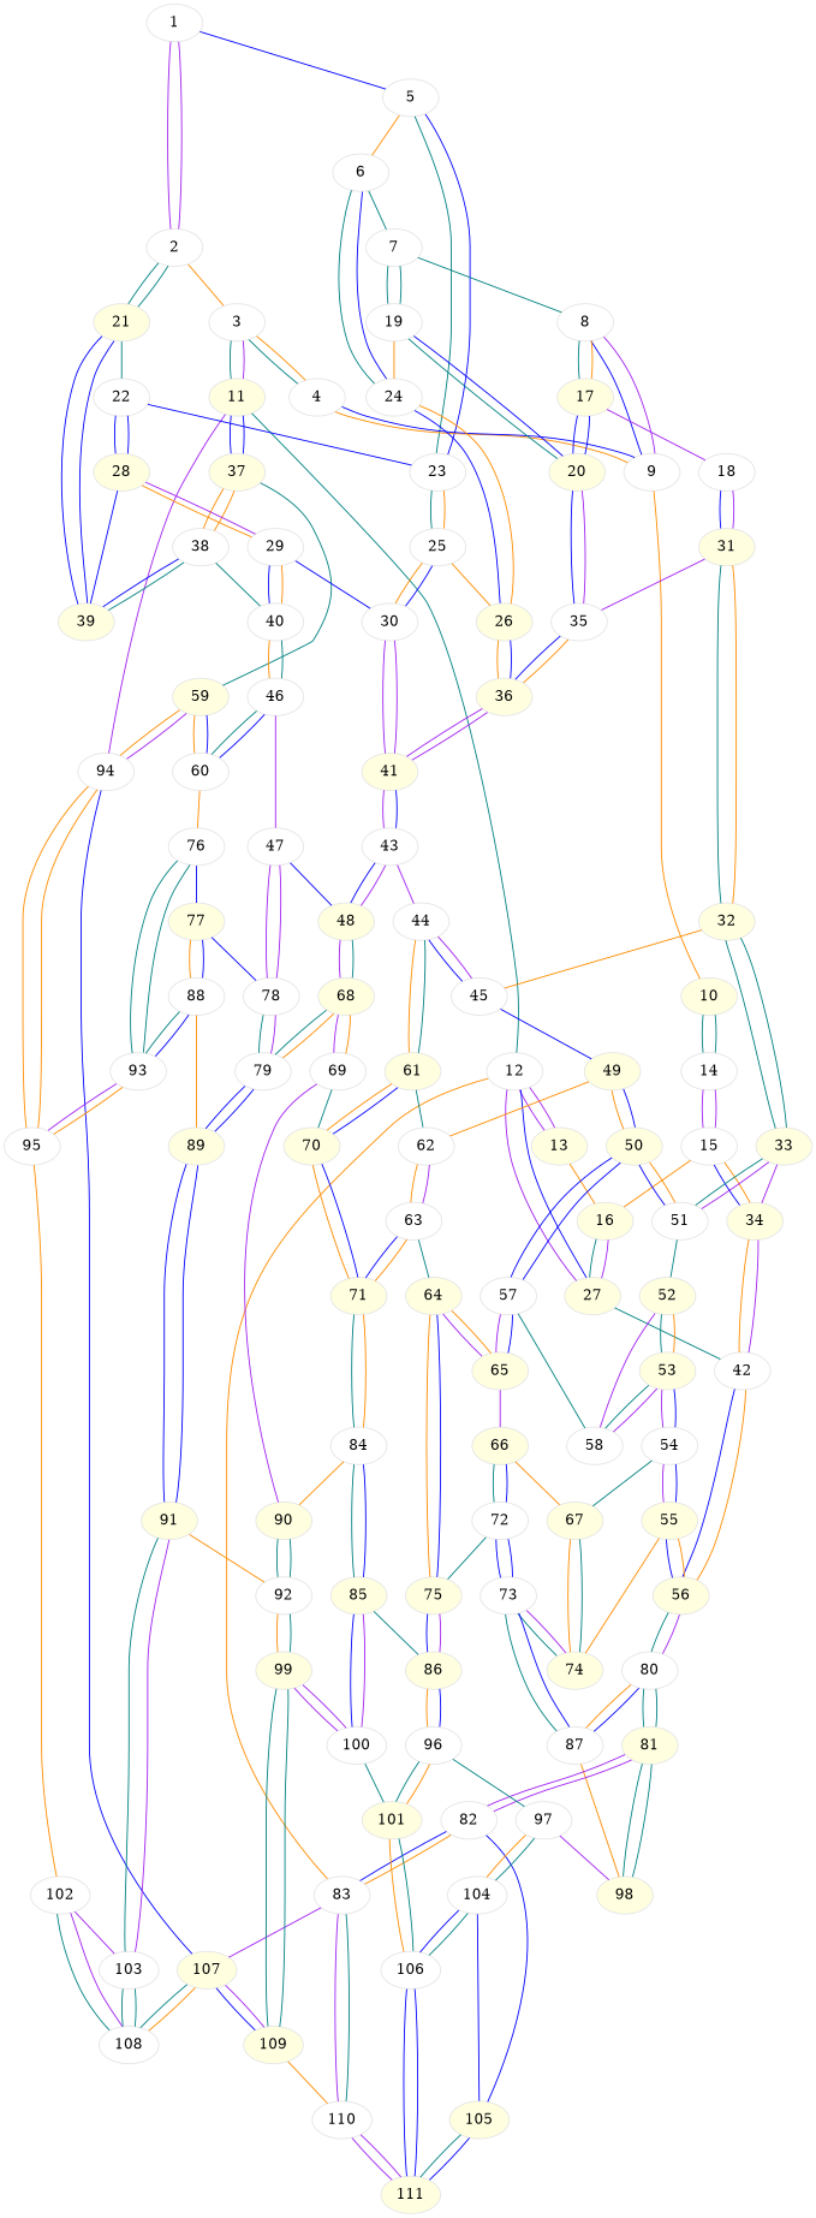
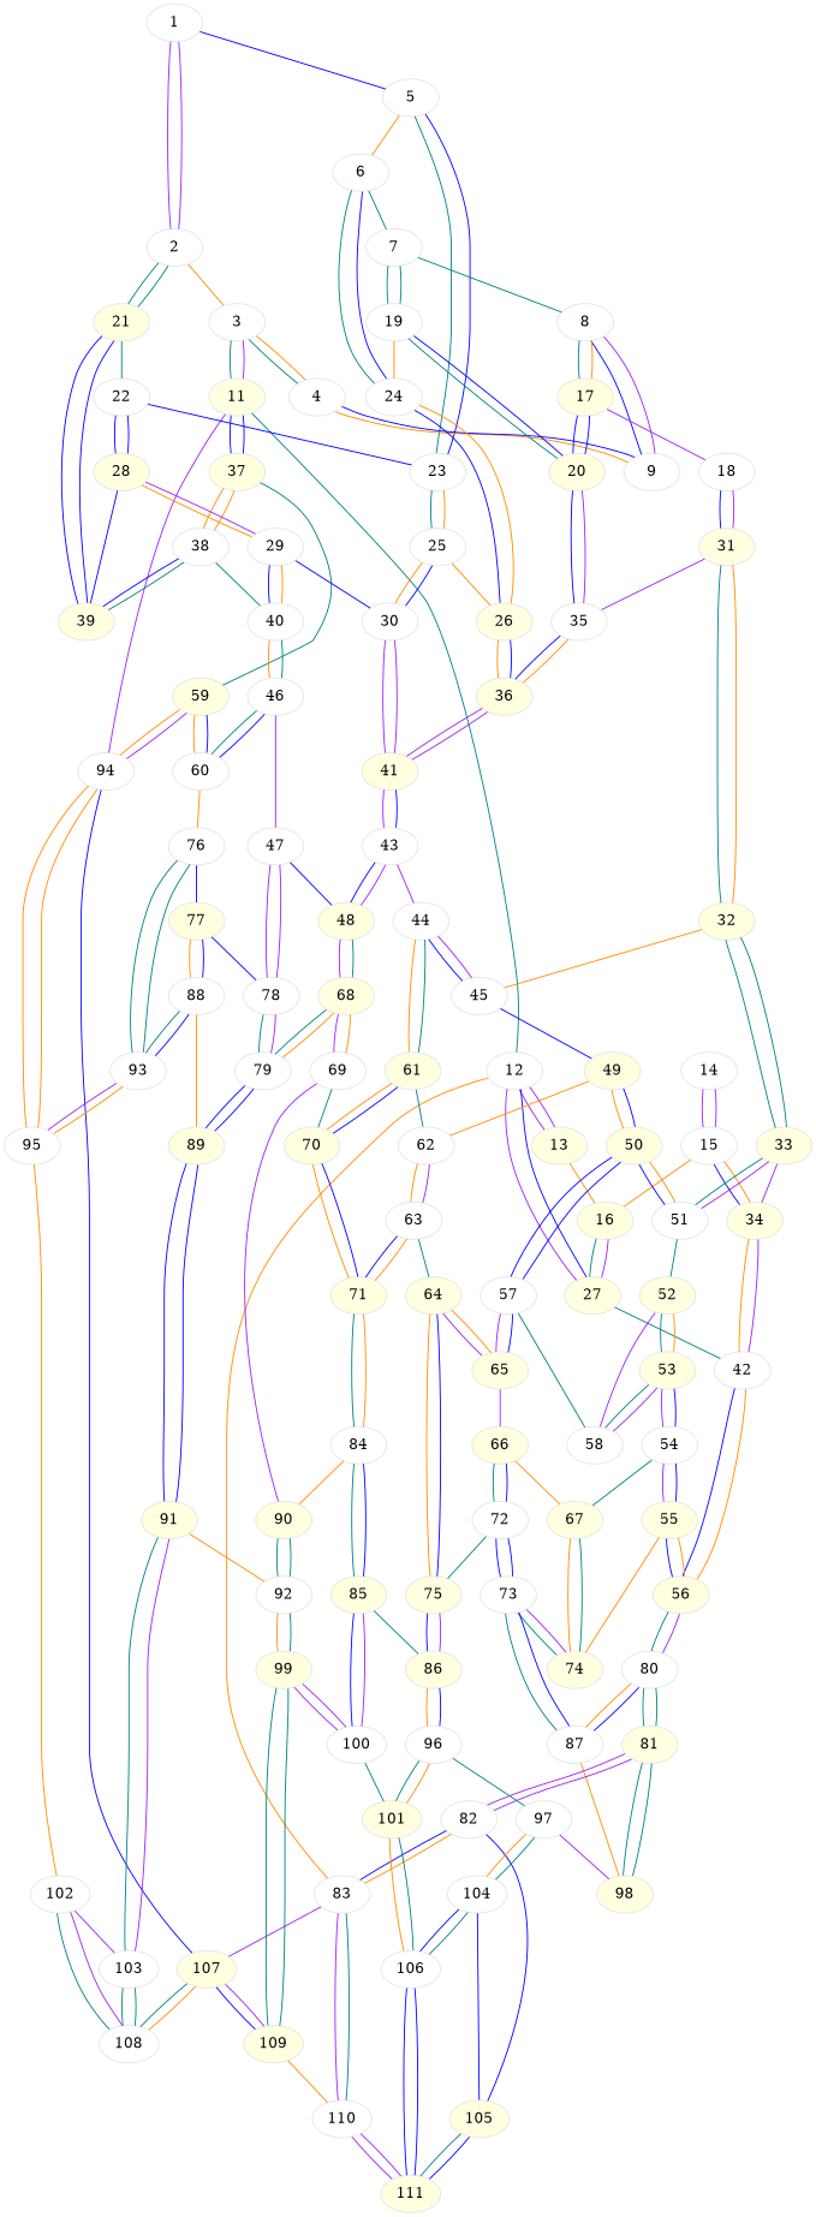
  graph {
    node [color=gray90 fillcolor=white style=filled]
    edge [color=teal]
    1
    2
    5
    3
    21 [fillcolor=lightyellow]
    6
    23
    4
    11 [fillcolor=lightyellow]
    22
    39 [fillcolor=lightyellow]
    9
    12
    37 [fillcolor=lightyellow]
    94
-   10 [fillcolor=lightyellow]
    7
    24
    25
    8
    19
    26 [fillcolor=lightyellow]
    17 [fillcolor=lightyellow]
    20 [fillcolor=lightyellow]
    18
    14
    15
    13 [fillcolor=lightyellow]
    27 [fillcolor=lightyellow]
    83
    38
    59 [fillcolor=lightyellow]
    107 [fillcolor=lightyellow]
    95
    16 [fillcolor=lightyellow]
    42
    110
    34 [fillcolor=lightyellow]
    31 [fillcolor=lightyellow]
    35
    32 [fillcolor=lightyellow]
    36 [fillcolor=lightyellow]
    28 [fillcolor=lightyellow]
    29
    30
    41 [fillcolor=lightyellow]
    56 [fillcolor=lightyellow]
    40
    46
    43
    33 [fillcolor=lightyellow]
    45
    51
    49 [fillcolor=lightyellow]
    52 [fillcolor=lightyellow]
    60
    47
    44
    48 [fillcolor=lightyellow]
    80
    61 [fillcolor=lightyellow]
    68 [fillcolor=lightyellow]
    62
    70 [fillcolor=lightyellow]
    50 [fillcolor=lightyellow]
    78
    76
    79
    69
    57
    63
    58
    65 [fillcolor=lightyellow]
    53 [fillcolor=lightyellow]
    54
    55 [fillcolor=lightyellow]
    67 [fillcolor=lightyellow]
    74 [fillcolor=lightyellow]
    87
    81 [fillcolor=lightyellow]
    66 [fillcolor=lightyellow]
    77 [fillcolor=lightyellow]
    93
    71 [fillcolor=lightyellow]
    64 [fillcolor=lightyellow]
    75 [fillcolor=lightyellow]
    84
    86 [fillcolor=lightyellow]
    72
    73
    90 [fillcolor=lightyellow]
    89 [fillcolor=lightyellow]
    92
    85 [fillcolor=lightyellow]
    98 [fillcolor=lightyellow]
    96
    88
    91 [fillcolor=lightyellow]
    82
    105 [fillcolor=lightyellow]
    111 [fillcolor=lightyellow]
    109 [fillcolor=lightyellow]
    108
    100
    101 [fillcolor=lightyellow]
    97
    103
    99 [fillcolor=lightyellow]
    102
    104
    106
    1 -- 2 [color=purple]
    1 -- 2 [color=purple]
    1 -- 5 [color=blue]
    2 -- 3 [color=darkorange]
    2 -- 21
    2 -- 21
    5 -- 6 [color=darkorange]
    5 -- 23
    5 -- 23 [color=blue]
    3 -- 4
    3 -- 4 [color=darkorange]
    3 -- 11
    3 -- 11 [color=purple]
    21 -- 22
    21 -- 39 [color=blue]
    21 -- 39 [color=blue]
    6 -- 7
    6 -- 24
    6 -- 24 [color=blue]
    23 -- 25
    23 -- 25 [color=darkorange]
    4 -- 9 [color=darkorange]
    4 -- 9 [color=blue]
    11 -- 12
    11 -- 37 [color=blue]
    11 -- 37 [color=blue]
    11 -- 94 [color=purple]
    22 -- 23 [color=blue]
    22 -- 28 [color=blue]
    22 -- 28 [color=blue]
-   9 -- 10 [color=darkorange]
    12 -- 13 [color=purple]
    12 -- 13 [color=purple]
    12 -- 27 [color=purple]
    12 -- 27 [color=blue]
    12 -- 83 [color=darkorange]
    37 -- 38 [color=darkorange]
    37 -- 38 [color=darkorange]
    37 -- 59
    94 -- 107 [color=blue]
    94 -- 95 [color=darkorange]
    94 -- 95 [color=darkorange]
-   10 -- 14
-   10 -- 14
    7 -- 8
    7 -- 19
    7 -- 19
    24 -- 26 [color=blue]
    24 -- 26 [color=darkorange]
    25 -- 26 [color=darkorange]
    25 -- 30 [color=darkorange]
    25 -- 30 [color=blue]
    8 -- 9 [color=blue]
    8 -- 9 [color=purple]
    8 -- 17
    8 -- 17 [color=darkorange]
    19 -- 24 [color=darkorange]
    19 -- 20
    19 -- 20 [color=blue]
    26 -- 36 [color=darkorange]
    26 -- 36 [color=blue]
    17 -- 20 [color=blue]
    17 -- 20 [color=blue]
    17 -- 18 [color=purple]
    20 -- 35 [color=blue]
    20 -- 35 [color=purple]
    18 -- 31 [color=blue]
    18 -- 31 [color=purple]
    14 -- 15 [color=purple]
    14 -- 15 [color=purple]
    15 -- 16 [color=darkorange]
    15 -- 34 [color=blue]
    15 -- 34 [color=darkorange]
    13 -- 16 [color=darkorange]
    27 -- 42
    83 -- 107 [color=purple]
    83 -- 110 [color=purple]
    83 -- 110
    38 -- 39 [color=blue]
    38 -- 39
    38 -- 40
    59 -- 94 [color=darkorange]
    59 -- 94 [color=purple]
    59 -- 60 [color=darkorange]
    59 -- 60 [color=blue]
    107 -- 109 [color=blue]
    107 -- 109 [color=purple]
    107 -- 108
    107 -- 108 [color=darkorange]
    95 -- 102 [color=darkorange]
    16 -- 27
    16 -- 27 [color=purple]
    42 -- 56 [color=blue]
    42 -- 56 [color=darkorange]
    110 -- 111 [color=purple]
    110 -- 111 [color=purple]
    34 -- 42 [color=darkorange]
    34 -- 42 [color=purple]
    31 -- 35 [color=purple]
    31 -- 32
    31 -- 32 [color=darkorange]
    35 -- 36 [color=blue]
    35 -- 36 [color=darkorange]
    32 -- 33
    32 -- 33
    32 -- 45 [color=darkorange]
    36 -- 41 [color=purple]
    36 -- 41 [color=purple]
    28 -- 39 [color=blue]
    28 -- 29 [color=darkorange]
    28 -- 29 [color=purple]
    29 -- 30 [color=blue]
    29 -- 40 [color=blue]
    29 -- 40 [color=darkorange]
    30 -- 41 [color=purple]
    30 -- 41 [color=purple]
    41 -- 43 [color=purple]
    41 -- 43 [color=blue]
    56 -- 80
    56 -- 80 [color=purple]
    40 -- 46 [color=darkorange]
    40 -- 46
    46 -- 60
    46 -- 60 [color=blue]
    46 -- 47 [color=purple]
    43 -- 44 [color=purple]
    43 -- 48 [color=blue]
    43 -- 48 [color=purple]
    33 -- 34 [color=purple]
    33 -- 51
    33 -- 51 [color=purple]
    45 -- 49 [color=blue]
    51 -- 52
    49 -- 62 [color=darkorange]
    49 -- 50 [color=darkorange]
    49 -- 50 [color=blue]
    52 -- 58 [color=purple]
    52 -- 53
    52 -- 53 [color=darkorange]
    60 -- 76 [color=darkorange]
    47 -- 48 [color=blue]
    47 -- 78 [color=purple]
    47 -- 78 [color=purple]
    44 -- 45 [color=blue]
    44 -- 45 [color=purple]
    44 -- 61 [color=darkorange]
    44 -- 61
    48 -- 68 [color=purple]
    48 -- 68
    80 -- 87 [color=darkorange]
    80 -- 87 [color=blue]
    80 -- 81
    80 -- 81
    61 -- 62
    61 -- 70 [color=darkorange]
    61 -- 70 [color=blue]
    68 -- 79
    68 -- 79 [color=darkorange]
    68 -- 69 [color=purple]
    68 -- 69 [color=darkorange]
    62 -- 63 [color=darkorange]
    62 -- 63 [color=purple]
    70 -- 71 [color=darkorange]
    70 -- 71 [color=blue]
    50 -- 51 [color=blue]
    50 -- 51 [color=darkorange]
    50 -- 57 [color=blue]
    50 -- 57 [color=blue]
    78 -- 79
    78 -- 79 [color=purple]
    76 -- 77 [color=blue]
    76 -- 93
    76 -- 93
    79 -- 89 [color=blue]
    79 -- 89 [color=blue]
    69 -- 70
    69 -- 90 [color=purple]
    57 -- 58
    57 -- 65 [color=purple]
    57 -- 65 [color=blue]
    63 -- 71 [color=blue]
    63 -- 71 [color=darkorange]
    63 -- 64
    65 -- 66 [color=purple]
    53 -- 58
    53 -- 58 [color=purple]
    53 -- 54 [color=purple]
    53 -- 54 [color=blue]
    54 -- 55 [color=purple]
    54 -- 55 [color=blue]
    54 -- 67
    55 -- 56 [color=blue]
    55 -- 56 [color=darkorange]
    55 -- 74 [color=darkorange]
    67 -- 74 [color=darkorange]
    67 -- 74
    87 -- 98 [color=darkorange]
    81 -- 98
    81 -- 98
    81 -- 82 [color=purple]
    81 -- 82 [color=purple]
    66 -- 67 [color=darkorange]
    66 -- 72
    66 -- 72 [color=blue]
    77 -- 78 [color=blue]
    77 -- 88 [color=darkorange]
    77 -- 88 [color=blue]
    93 -- 95 [color=purple]
    93 -- 95 [color=darkorange]
    71 -- 84
    71 -- 84 [color=darkorange]
    64 -- 65 [color=purple]
    64 -- 65 [color=darkorange]
    64 -- 75 [color=darkorange]
    64 -- 75 [color=blue]
    75 -- 86 [color=blue]
    75 -- 86 [color=purple]
    84 -- 90 [color=darkorange]
    84 -- 85
    84 -- 85 [color=blue]
    86 -- 96 [color=darkorange]
    86 -- 96 [color=blue]
    72 -- 75
    72 -- 73 [color=blue]
    72 -- 73 [color=blue]
    73 -- 74
    73 -- 74 [color=purple]
    73 -- 87
    73 -- 87 [color=blue]
    90 -- 92
    90 -- 92
    89 -- 91 [color=blue]
    89 -- 91 [color=blue]
    92 -- 99 [color=darkorange]
    92 -- 99
    85 -- 86
    85 -- 100 [color=blue]
    85 -- 100 [color=purple]
    96 -- 101
    96 -- 101 [color=darkorange]
    96 -- 97
    88 -- 93
    88 -- 93 [color=blue]
    88 -- 89 [color=darkorange]
    91 -- 92 [color=darkorange]
    91 -- 103
    91 -- 103 [color=purple]
    82 -- 83 [color=blue]
    82 -- 83 [color=darkorange]
    82 -- 105 [color=blue]
    105 -- 111
    105 -- 111 [color=blue]
    109 -- 110 [color=darkorange]
    100 -- 101
    101 -- 106 [color=darkorange]
    101 -- 106
    97 -- 98 [color=purple]
    97 -- 104 [color=darkorange]
    97 -- 104
    103 -- 108
    103 -- 108
    99 -- 109
    99 -- 109
    99 -- 100 [color=purple]
    99 -- 100 [color=purple]
    102 -- 108
    102 -- 108 [color=purple]
    102 -- 103 [color=purple]
    104 -- 105 [color=blue]
    104 -- 106 [color=blue]
    104 -- 106
    106 -- 111 [color=blue]
    106 -- 111 [color=blue]
  }
